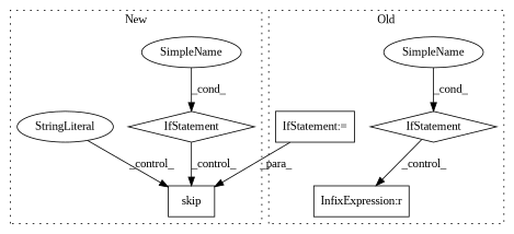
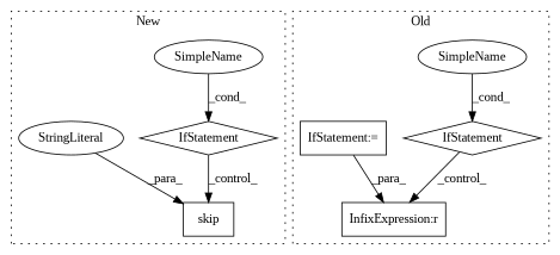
  digraph {
    fontname="Liberation Serif"
    node [a=25 fontname="Liberation Serif" l=46 s=1289 shape=ellipse]
    edge [fontname="Liberation Serif"]
    n1 [label=IfStatement shape=diamond]
    n2 [a=42 l=5 label=SimpleName s=1330]
    n3 [a=27 l=4 label="InfixExpression:r" s=1219 shape=box]
    n4 [a=7 label="IfStatement:=" shape=box]
    n5 [a=32 l="5,1" label=skip s="1354,1390" shape=box]
    n6 [l="8,2" label=IfStatement s="1312,1337" shape=diamond]
    n7 [a=42 label=SimpleName l="" s=""]
    n8 [a=45 l=31 label=StringLiteral s=1359]
    subgraph cluster_1 {
      label=Old
      style=dotted
      n1
      n2
      n3
      n4
    }
    subgraph cluster_2 {
      label=New
      style=dotted
      n5
      n6
      n7
      n8
    }
    n1 -> n3 [label=_control_]
    n2 -> n1 [label=_cond_]
-   n4 -> n5 [label=_para_]
+   n4 -> n3 [label=_para_]
    n6 -> n5 [label=_control_]
    n7 -> n6 [label=_cond_]
-   n8 -> n5 [label=_control_]
+   n8 -> n5 [label=_para_]
  }
